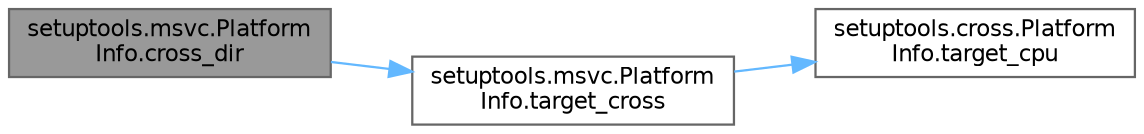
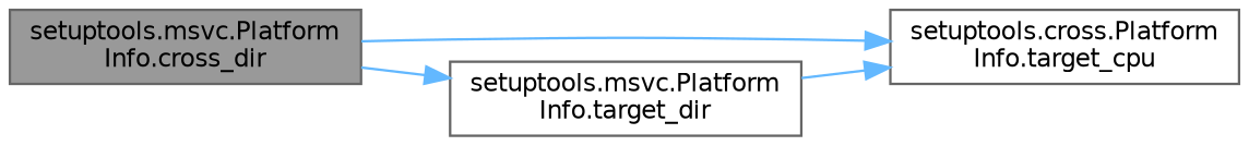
  digraph {
    rankdir=LR
    node [color=grey40 fillcolor=white fontname=Helvetica fontsize=10 shape=box style=filled]
    edge [color=steelblue1 fontname=Helvetica fontsize=10 labelfontname=Helvetica labelfontsize=10 style=solid]
    n1 [color=gray40 fillcolor=grey60 fontcolor=black height=0.2 label="setuptools.msvc.Platform\lInfo.cross_dir" width=0.4]
    n2 [height=0.2 label="setuptools.cross.Platform\lInfo.target_cpu" width=0.4]
-   n3 [height=0.2 label="setuptools.msvc.Platform\lInfo.target_cross" width=0.4]
+   n3 [height=0.2 label="setuptools.msvc.Platform\lInfo.target_dir" width=0.4]
+   n1 -> n2
    n1 -> n3
    n3 -> n2
  }
